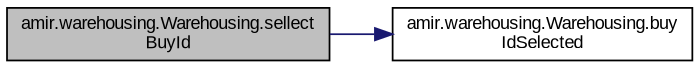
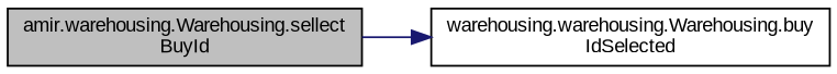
  digraph {
    rankdir=LR
    fontname="Liberation Sans"
    node [color=black fontname="Liberation Sans" fontsize=10 shape=record style=filled]
    n1 [fillcolor=grey75 fontcolor=black height=0.2 label="amir.warehousing.Warehousing.sellect\lBuyId" width=0.4]
-   n2 [fillcolor=white height=0.2 label="amir.warehousing.Warehousing.buy\lIdSelected" width=0.4]
+   n2 [fillcolor=white height=0.2 label="warehousing.warehousing.Warehousing.buy\lIdSelected" width=0.4]
    n1 -> n2 [color=midnightblue fontname="Liberation Sans" fontsize=10 labelfontname="FreeSans.ttf" labelfontsize=10 style=solid]
  }
